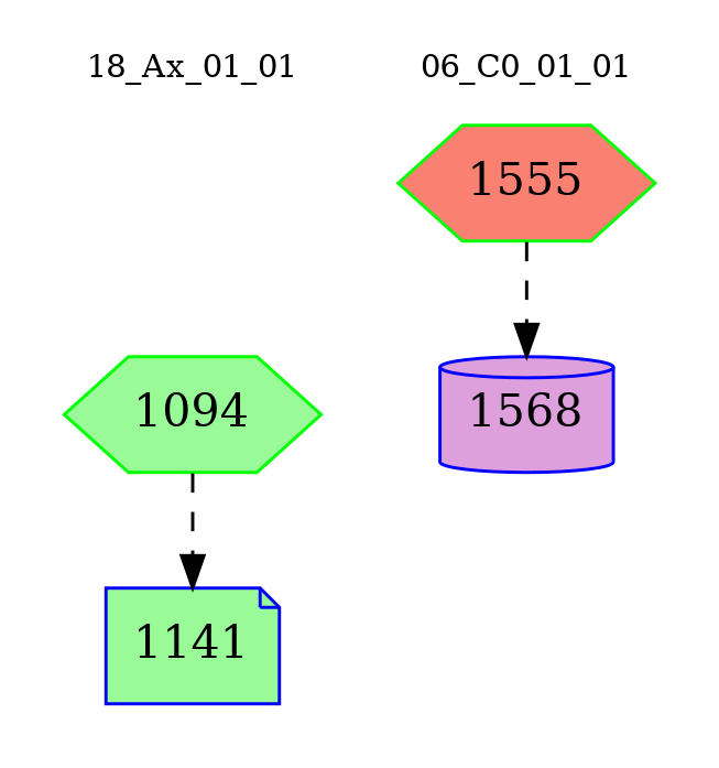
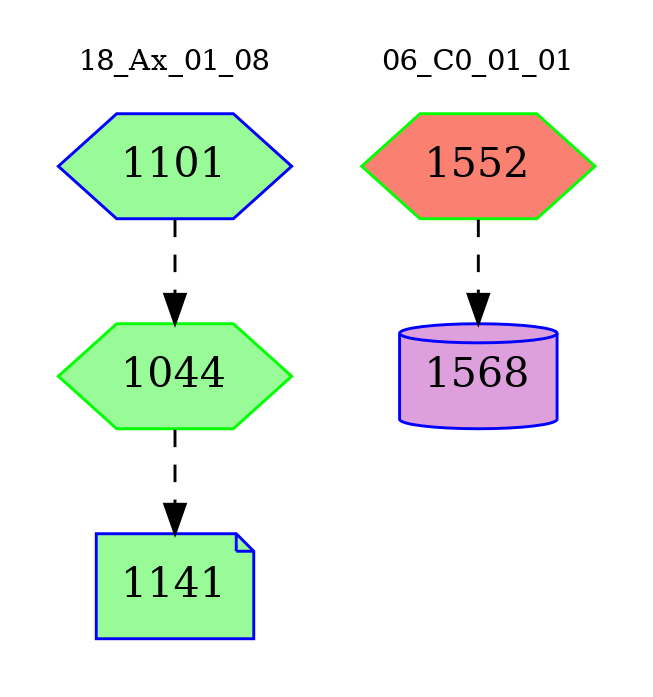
  digraph {
    node [color=blue fillcolor=palegreen shape=hexagon style=filled]
    edge [color=black style=dashed]
-   n2 [color=green label=1094]
+   n1 [label=1101]
+   n2 [color=green label=1044]
    n3 [label=1141 shape=note]
-   n4 [color=green fillcolor=salmon label=1555]
+   n4 [color=green fillcolor=salmon label=1552]
    n5 [fillcolor=plum label=1568 shape=cylinder]
    subgraph cluster_1 {
      color=white
      fontsize=10
-     label="18_Ax_01_01"
+     label="18_Ax_01_08"
+     n1
      n2
      n3
    }
    subgraph cluster_2 {
      color=white
      fontsize=10
      label="06_C0_01_01"
      n4
      n5
    }
+   n1 -> n2
    n2 -> n3
    n4 -> n5
  }
